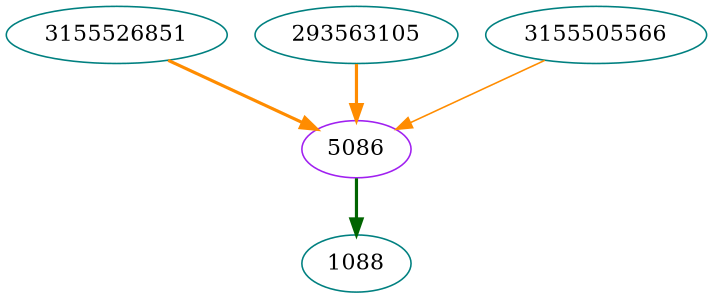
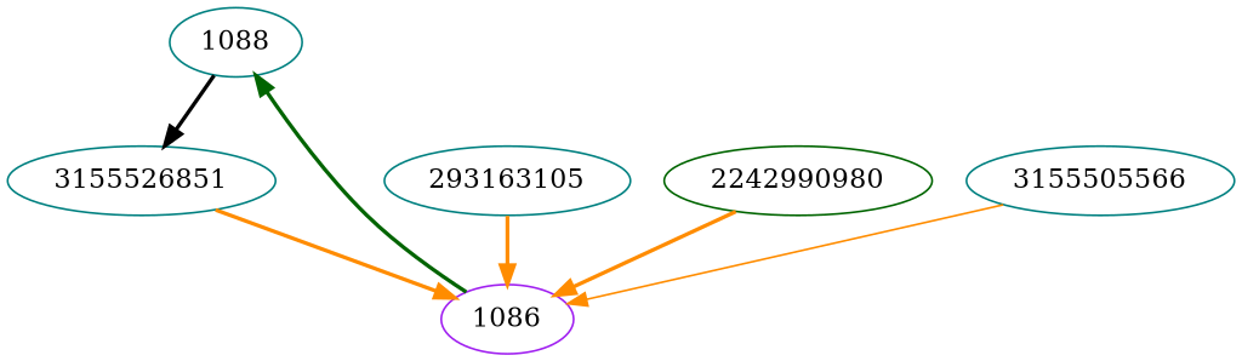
  strict digraph {
    fontname="DejaVu Serif"
    node [color=teal fontname="DejaVu Serif"]
    edge [color=darkorange fontname="DejaVu Serif" style=bold]
    1088
    3155526851
-   1086 [color=purple label=5086]
-   293563105
+   1086 [color=purple]
+   293563105 [label=293163105]
+   2242990980 [color=darkgreen]
    3155505566
+   1088 -> 3155526851 [color=black]
    3155526851 -> 1086
    1086 -> 1088 [color=darkgreen]
    293563105 -> 1086
+   2242990980 -> 1086
    3155505566 -> 1086 [style=solid]
  }
